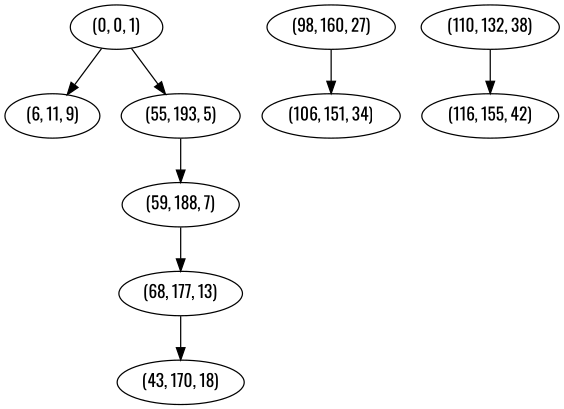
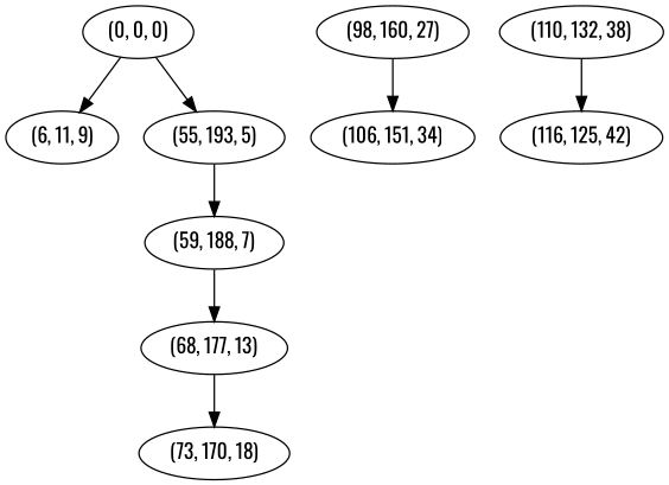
  digraph {
    fontname=Oswald
    node [fontname=Oswald]
    edge [fontname=Oswald]
    n1 [label="(6, 11, 9)"]
-   "(0, 0, 0)" [label="(0, 0, 1)"]
+   "(0, 0, 0)"
    "(55, 193, 5)"
    "(59, 188, 7)"
    n5 [label="(68, 177, 13)"]
-   "(73, 170, 18)" [label="(43, 170, 18)"]
+   "(73, 170, 18)"
    "(98, 160, 27)"
    "(106, 151, 34)"
    "(110, 132, 38)"
-   "(116, 125, 42)" [label="(116, 155, 42)"]
+   "(116, 125, 42)"
    "(0, 0, 0)" -> n1
    "(0, 0, 0)" -> "(55, 193, 5)"
    "(55, 193, 5)" -> "(59, 188, 7)"
    "(59, 188, 7)" -> n5
    n5 -> "(73, 170, 18)"
    "(98, 160, 27)" -> "(106, 151, 34)"
    "(110, 132, 38)" -> "(116, 125, 42)"
  }
